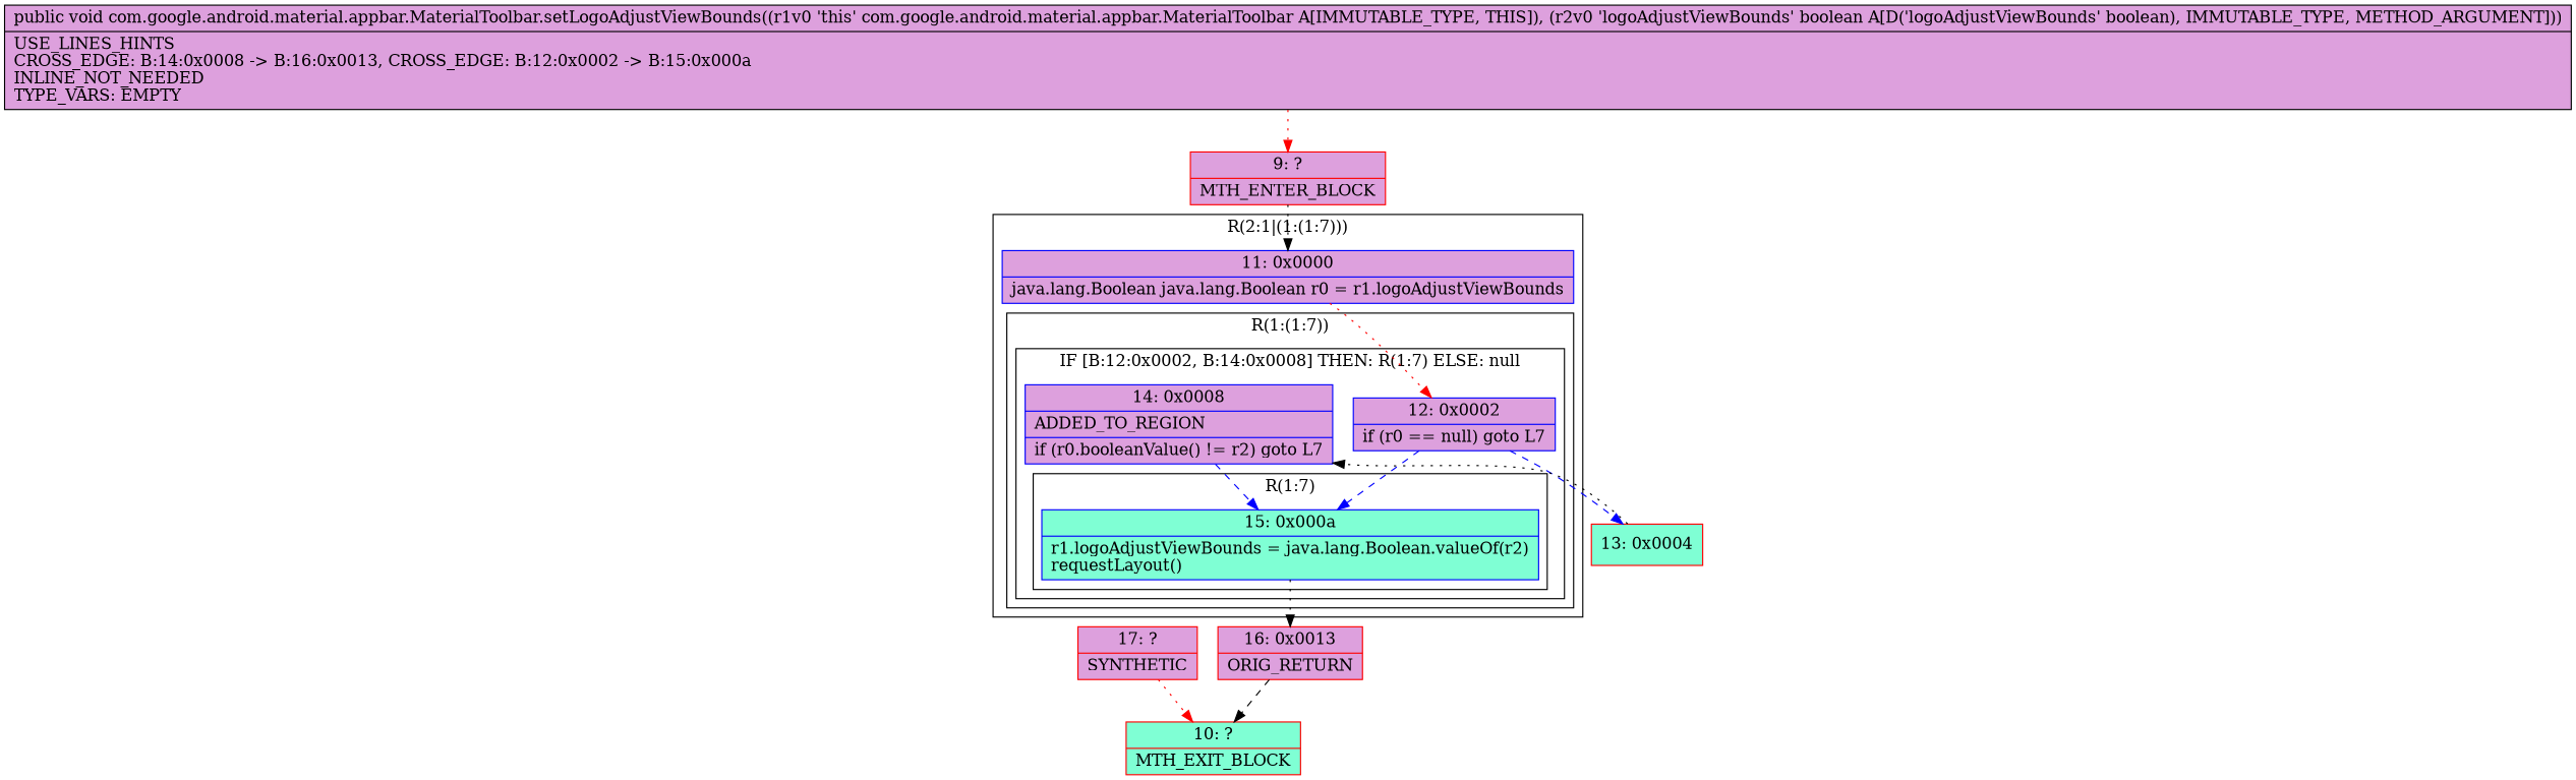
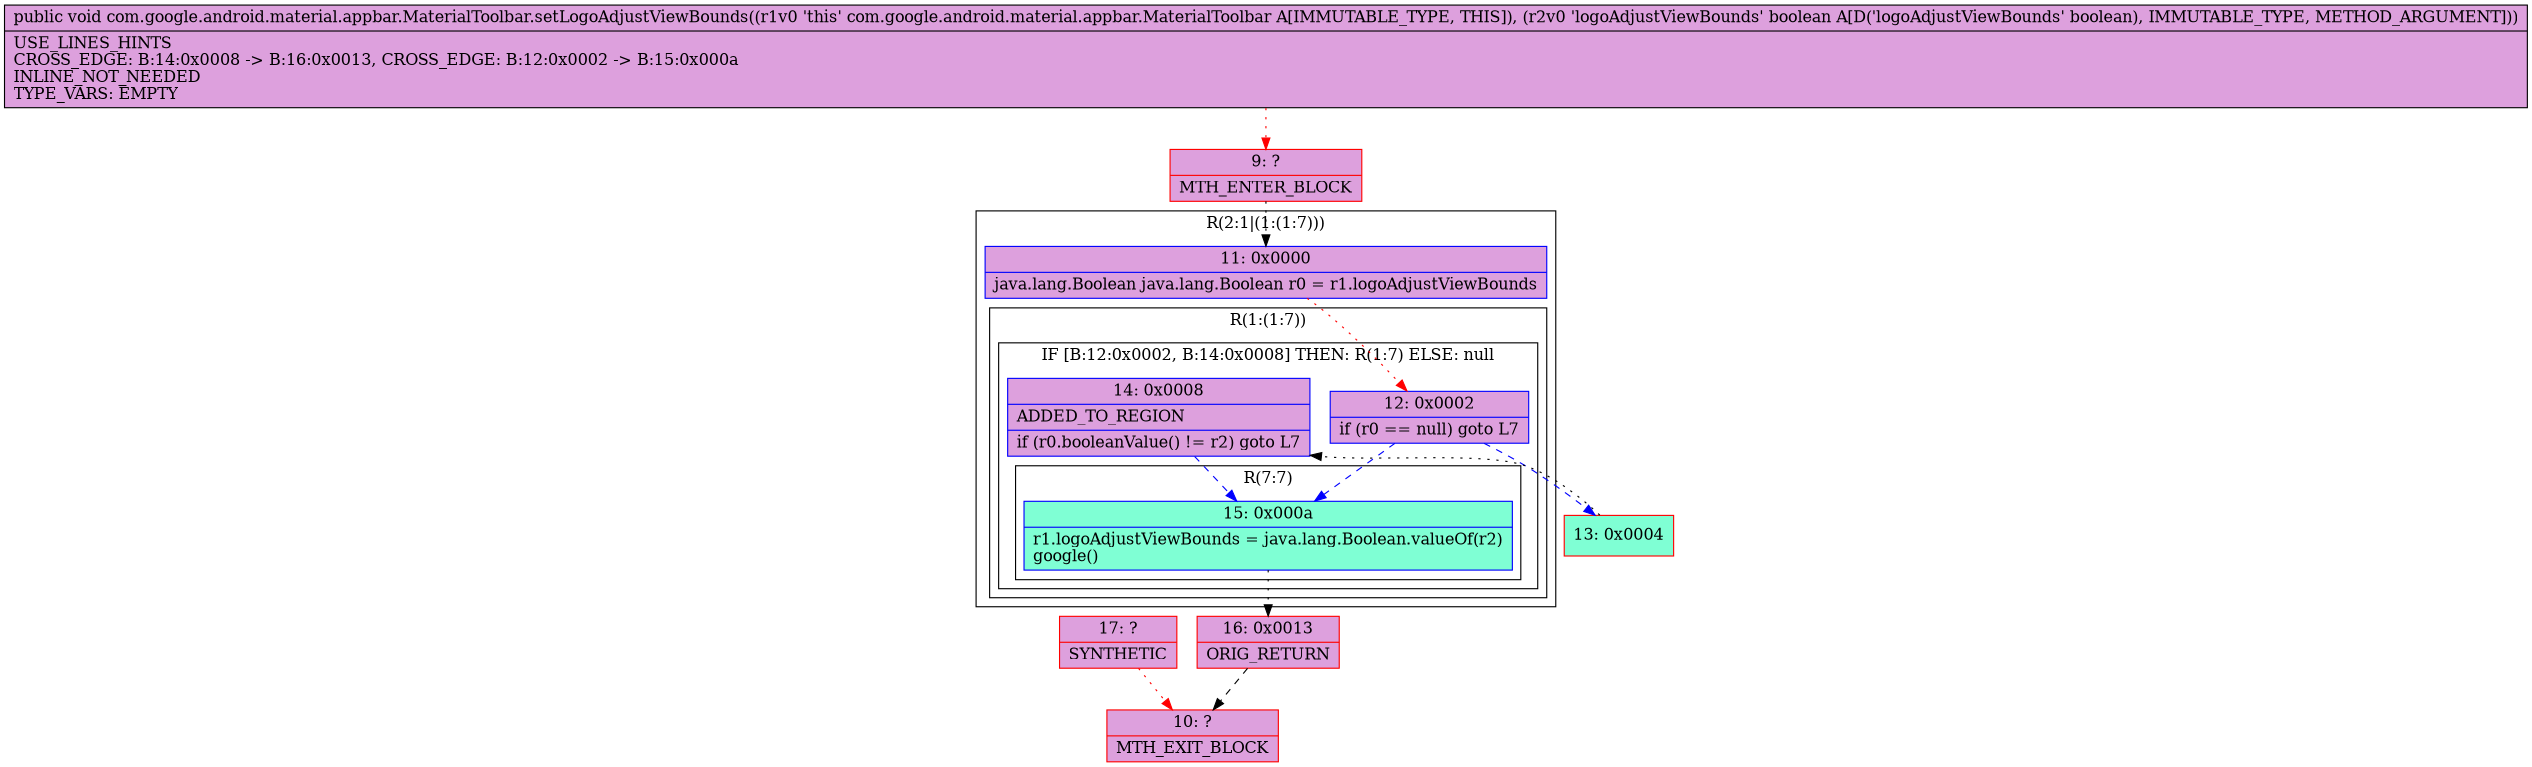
  digraph {
    node [color=red fillcolor=plum shape=record style=filled]
    edge [color=black style=dotted]
-   n1 [color=blue fillcolor=aquamarine label="{15\:\ 0x000a|r1.logoAdjustViewBounds = java.lang.Boolean.valueOf(r2)\lrequestLayout()\l}"]
+   n1 [color=blue fillcolor=aquamarine label="{15\:\ 0x000a|r1.logoAdjustViewBounds = java.lang.Boolean.valueOf(r2)\lgoogle()\l}"]
    n2 [color=blue label="{12\:\ 0x0002|if (r0 == null) goto L7\l}"]
    n3 [color=blue label="{14\:\ 0x0008|ADDED_TO_REGION\l|if (r0.booleanValue() != r2) goto L7\l}"]
    n4 [color=blue label="{11\:\ 0x0000|java.lang.Boolean java.lang.Boolean r0 = r1.logoAdjustViewBounds\l}"]
    n5 [label="{16\:\ 0x0013|ORIG_RETURN\l}"]
    n6 [fillcolor=aquamarine label="{13\:\ 0x0004}"]
    n7 [label="{17\:\ ?|SYNTHETIC\l}"]
-   n8 [fillcolor=aquamarine label="{10\:\ ?|MTH_EXIT_BLOCK\l}"]
+   n8 [label="{10\:\ ?|MTH_EXIT_BLOCK\l}"]
    n9 [label="{9\:\ ?|MTH_ENTER_BLOCK\l}"]
    n10 [label="{public void com.google.android.material.appbar.MaterialToolbar.setLogoAdjustViewBounds((r1v0 'this' com.google.android.material.appbar.MaterialToolbar A[IMMUTABLE_TYPE, THIS]), (r2v0 'logoAdjustViewBounds' boolean A[D('logoAdjustViewBounds' boolean), IMMUTABLE_TYPE, METHOD_ARGUMENT]))  | USE_LINES_HINTS\lCROSS_EDGE: B:14:0x0008 \-\> B:16:0x0013, CROSS_EDGE: B:12:0x0002 \-\> B:15:0x000a\lINLINE_NOT_NEEDED\lTYPE_VARS: EMPTY\l}" color=""]
    subgraph cluster_1 {
      label="R(2:1|(1:(1:7)))"
      n4
      subgraph cluster_2 {
        label="R(1:(1:7))"
        subgraph cluster_3 {
          label="IF [B:12:0x0002, B:14:0x0008] THEN: R(1:7) ELSE: null"
          n2
          n3
          subgraph cluster_4 {
-           label="R(1:7)"
+           label="R(7:7)"
            n1
          }
        }
      }
    }
    n1 -> n5
    n2 -> n1 [color=blue style=dashed]
    n2 -> n6 [color=blue style=dashed]
    n3 -> n1 [color=blue style=dashed]
    n4 -> n2 [color=red]
    n5 -> n8 [style=dashed]
    n6 -> n3
    n7 -> n8 [color=red]
    n9 -> n4
    n10 -> n9 [color=red]
  }
